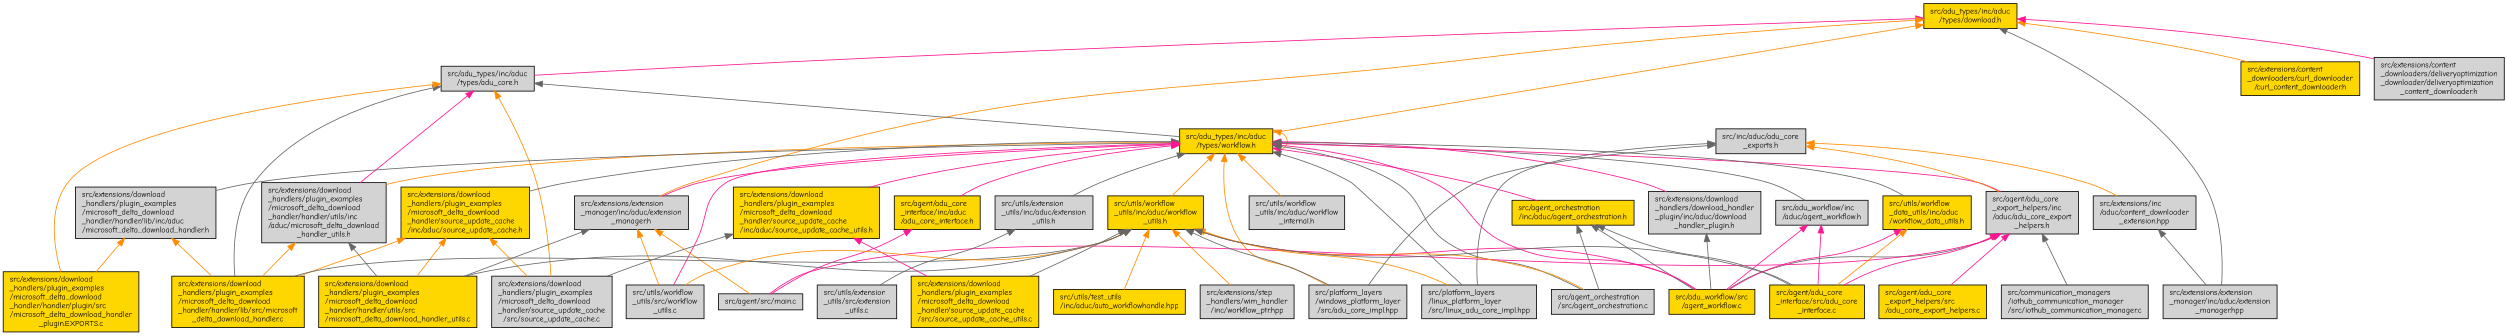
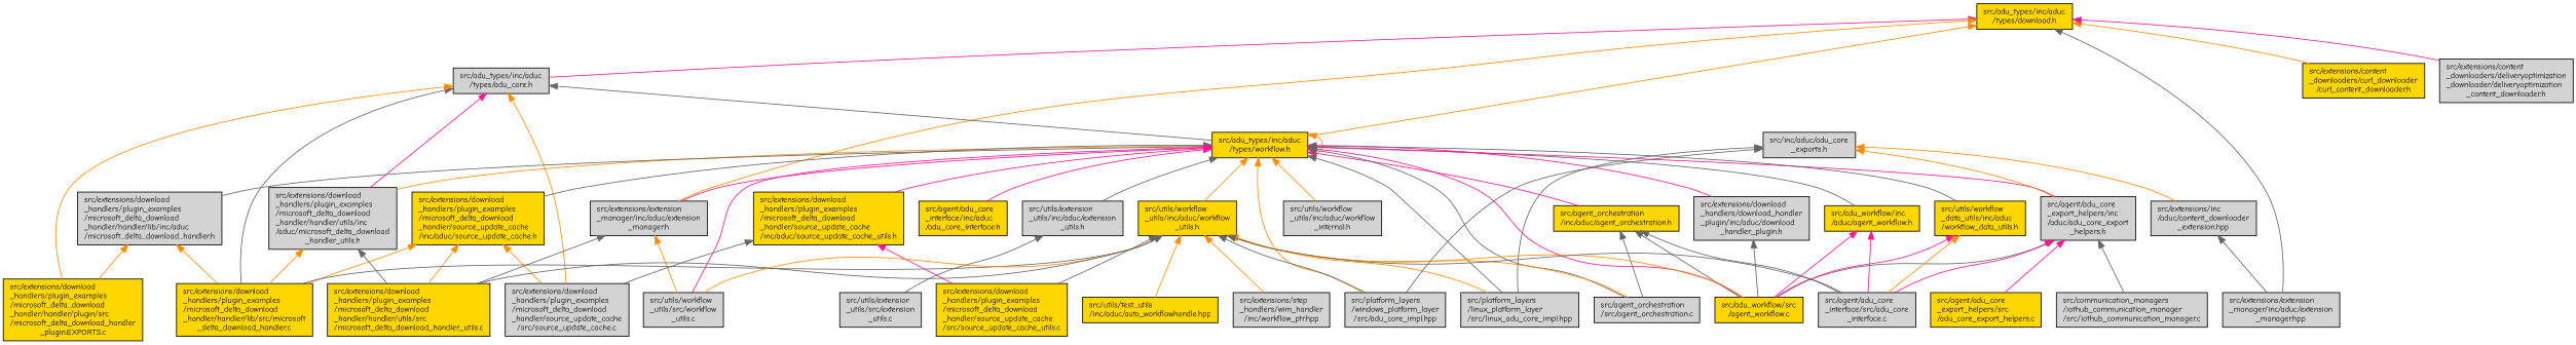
  digraph {
    fontname="Comic Neue"
    node [color=black fillcolor=lightgrey fontname="Comic Neue" fontsize=10 shape=record style=filled]
    edge [color=gray40 dir=back fontname="Comic Neue" fontsize=10 labelfontname=Helvetica labelfontsize=10 style=solid]
    n1 [fillcolor=gold fontcolor=black height=0.2 label="src/adu_types/inc/aduc\l/types/download.h" width=0.4]
    n2 [height=0.2 label="src/adu_types/inc/aduc\l/types/adu_core.h" width=0.4]
    n3 [fillcolor=gold height=0.2 label="src/adu_types/inc/aduc\l/types/workflow.h" width=0.4]
    n4 [height=0.2 label="src/extensions/extension\l_manager/inc/aduc/extension\l_manager.h" width=0.4]
    n5 [height=0.2 label="src/extensions/extension\l_manager/inc/aduc/extension\l_manager.hpp" width=0.4]
    n6 [fillcolor=gold height=0.2 label="src/extensions/content\l_downloaders/curl_downloader\l/curl_content_downloader.h" width=0.4]
    n7 [height=0.2 label="src/extensions/content\l_downloaders/deliveryoptimization\l_downloader/deliveryoptimization\l_content_downloader.h" width=0.4]
    n8 [fillcolor=gold height=0.2 label="src/extensions/download\l_handlers/plugin_examples\l/microsoft_delta_download\l_handler/handler/lib/src/microsoft\l_delta_download_handler.c" width=0.4]
    n9 [fillcolor=gold height=0.2 label="src/extensions/download\l_handlers/plugin_examples\l/microsoft_delta_download\l_handler/handler/plugin/src\l/microsoft_delta_download_handler\l_plugin.EXPORTS.c" width=0.4]
    n10 [height=0.2 label="src/extensions/download\l_handlers/plugin_examples\l/microsoft_delta_download\l_handler/handler/utils/inc\l/aduc/microsoft_delta_download\l_handler_utils.h" width=0.4]
    n11 [height=0.2 label="src/extensions/download\l_handlers/plugin_examples\l/microsoft_delta_download\l_handler/source_update_cache\l/src/source_update_cache.c" width=0.4]
-   n12 [height=0.2 label="src/adu_workflow/inc\l/aduc/agent_workflow.h" width=0.4]
+   n12 [fillcolor=gold height=0.2 label="src/adu_workflow/inc\l/aduc/agent_workflow.h" width=0.4]
    n13 [fillcolor=gold height=0.2 label="src/adu_workflow/src\l/agent_workflow.c" width=0.4]
    n14 [height=0.2 label="src/agent/adu_core\l_export_helpers/inc\l/aduc/adu_core_export\l_helpers.h" width=0.4]
    n15 [fillcolor=gold height=0.2 label="src/agent/adu_core\l_interface/inc/aduc\l/adu_core_interface.h" width=0.4]
    n16 [fillcolor=gold height=0.2 label="src/agent_orchestration\l/inc/aduc/agent_orchestration.h" width=0.4]
    n17 [height=0.2 label="src/agent_orchestration\l/src/agent_orchestration.c" width=0.4]
    n18 [height=0.2 label="src/extensions/download\l_handlers/download_handler\l_plugin/inc/aduc/download\l_handler_plugin.h" width=0.4]
    n19 [height=0.2 label="src/extensions/download\l_handlers/plugin_examples\l/microsoft_delta_download\l_handler/handler/lib/inc/aduc\l/microsoft_delta_download_handler.h" width=0.4]
    n20 [fillcolor=gold height=0.2 label="src/extensions/download\l_handlers/plugin_examples\l/microsoft_delta_download\l_handler/source_update_cache\l/inc/aduc/source_update_cache.h" width=0.4]
    n21 [fillcolor=gold height=0.2 label="src/extensions/download\l_handlers/plugin_examples\l/microsoft_delta_download\l_handler/source_update_cache\l/inc/aduc/source_update_cache_utils.h" width=0.4]
    n22 [height=0.2 label="src/utils/workflow\l_utils/src/workflow\l_utils.c" width=0.4]
    n23 [height=0.2 label="src/platform_layers\l/linux_platform_layer\l/src/linux_adu_core_impl.hpp" width=0.4]
    n24 [height=0.2 label="src/platform_layers\l/windows_platform_layer\l/src/adu_core_impl.hpp" width=0.4]
    n25 [height=0.2 label="src/utils/extension\l_utils/inc/aduc/extension\l_utils.h" width=0.4]
    n26 [fillcolor=gold height=0.2 label="src/utils/workflow\l_data_utils/inc/aduc\l/workflow_data_utils.h" width=0.4]
    n27 [height=0.2 label="src/utils/workflow\l_utils/inc/aduc/workflow\l_internal.h" width=0.4]
    n28 [fillcolor=gold height=0.2 label="src/utils/workflow\l_utils/inc/aduc/workflow\l_utils.h" width=0.4]
-   n29 [height=0.2 label="src/agent/src/main.c" width=0.4]
    n30 [fillcolor=gold height=0.2 label="src/extensions/download\l_handlers/plugin_examples\l/microsoft_delta_download\l_handler/handler/utils/src\l/microsoft_delta_download_handler_utils.c" width=0.4]
    n31 [height=0.2 label="src/inc/aduc/adu_core\l_exports.h" width=0.4]
    n32 [height=0.2 label="src/extensions/inc\l/aduc/content_downloader\l_extension.hpp" width=0.4]
-   n33 [fillcolor=gold height=0.2 label="src/agent/adu_core\l_interface/src/adu_core\l_interface.c" width=0.4]
+   n33 [height=0.2 label="src/agent/adu_core\l_interface/src/adu_core\l_interface.c" width=0.4]
    n34 [fillcolor=gold height=0.2 label="src/agent/adu_core\l_export_helpers/src\l/adu_core_export_helpers.c" width=0.4]
    n35 [height=0.2 label="src/communication_managers\l/iothub_communication_manager\l/src/iothub_communication_manager.c" width=0.4]
    n36 [fillcolor=gold height=0.2 label="src/extensions/download\l_handlers/plugin_examples\l/microsoft_delta_download\l_handler/source_update_cache\l/src/source_update_cache_utils.c" width=0.4]
    n37 [height=0.2 label="src/utils/extension\l_utils/src/extension\l_utils.c" width=0.4]
    n38 [height=0.2 label="src/extensions/step\l_handlers/wim_handler\l/inc/workflow_ptr.hpp" width=0.4]
    n39 [fillcolor=gold height=0.2 label="src/utils/test_utils\l/inc/aduc/auto_workflowhandle.hpp" width=0.4]
    n1 -> n2 [color=deeppink]
    n1 -> n3 [color=darkorange]
    n1 -> n4 [color=darkorange]
    n1 -> n5
    n1 -> n6 [color=darkorange]
    n1 -> n7 [color=deeppink]
    n2 -> n3
    n2 -> n8
    n2 -> n9 [color=darkorange]
    n2 -> n10 [color=deeppink]
    n2 -> n11 [color=darkorange]
    n3 -> n3 [color=darkorange]
    n3 -> n4 [color=deeppink]
    n3 -> n10 [color=darkorange]
    n3 -> n12
    n3 -> n13 [color=deeppink]
    n3 -> n14 [color=deeppink]
    n3 -> n15 [color=deeppink]
    n3 -> n16 [color=deeppink]
    n3 -> n17
    n3 -> n18 [color=deeppink]
    n3 -> n19
    n3 -> n20
    n3 -> n21 [color=deeppink]
    n3 -> n22 [color=deeppink]
    n3 -> n23
    n3 -> n24 [color=darkorange]
    n3 -> n25
    n3 -> n26
    n3 -> n27 [color=darkorange]
    n3 -> n28 [color=darkorange]
    n4 -> n22 [color=darkorange]
-   n4 -> n29 [color=darkorange]
    n4 -> n30
    n10 -> n8 [color=darkorange]
    n10 -> n30
    n12 -> n13 [color=deeppink]
    n12 -> n33 [color=deeppink]
    n14 -> n13
-   n14 -> n29 [color=deeppink]
    n14 -> n33 [color=deeppink]
    n14 -> n34 [color=deeppink]
    n14 -> n35
-   n15 -> n29 [color=deeppink]
    n16 -> n13
    n16 -> n17
    n16 -> n33
    n18 -> n13
    n19 -> n8 [color=darkorange]
    n19 -> n9 [color=darkorange]
    n20 -> n8 [color=darkorange]
    n20 -> n11 [color=darkorange]
    n20 -> n30 [color=darkorange]
    n21 -> n11
    n21 -> n36 [color=deeppink]
    n25 -> n37
    n26 -> n13 [color=deeppink]
    n26 -> n33 [color=darkorange]
    n28 -> n8
-   n28 -> n13 [color=deeppink]
+   n28 -> n13 [color=darkorange]
    n28 -> n17 [color=darkorange]
    n28 -> n22 [color=darkorange]
    n28 -> n23 [color=darkorange]
    n28 -> n24
    n28 -> n30
    n28 -> n33
    n28 -> n36
    n28 -> n38 [color=darkorange]
    n28 -> n39 [color=darkorange]
    n31 -> n14 [color=darkorange]
    n31 -> n23
    n31 -> n24
    n31 -> n32 [color=darkorange]
    n32 -> n5
  }
